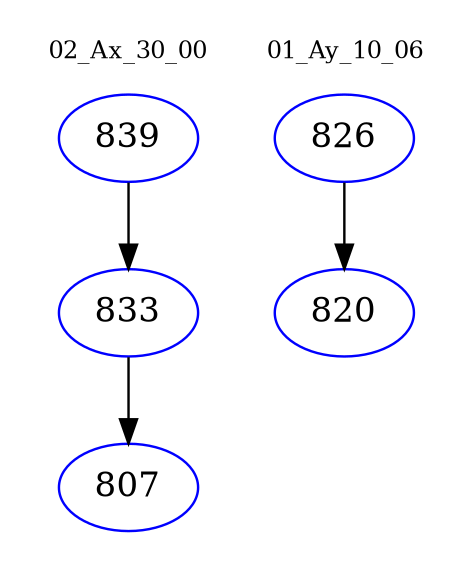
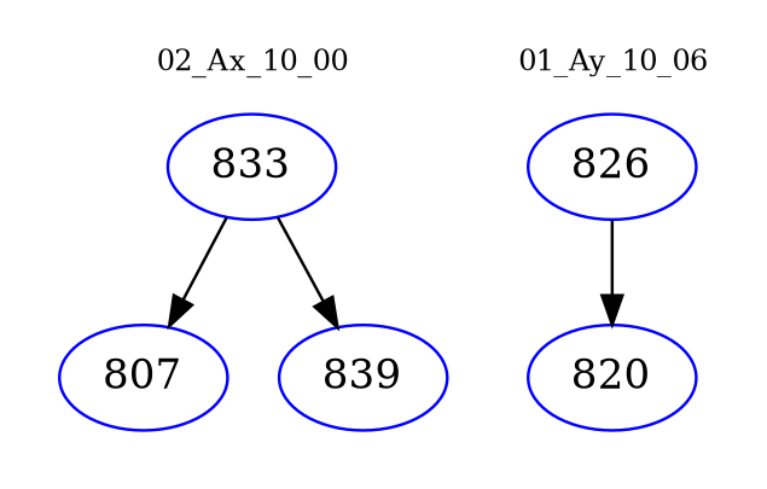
  digraph {
    node [color=blue]
    edge [color=black]
    n1 [label=833]
    n2 [label=807]
    n3 [label=839]
    n4 [label=826]
    n5 [label=820]
    subgraph cluster_1 {
      color=white
      fontsize=10
-     label="02_Ax_30_00"
+     label="02_Ax_10_00"
      n1
      n2
      n3
    }
    subgraph cluster_2 {
      color=white
      fontsize=10
      label="01_Ay_10_06"
      n4
      n5
    }
    n1 -> n2
-   n3 -> n1
+   n1 -> n3
    n4 -> n5
  }
